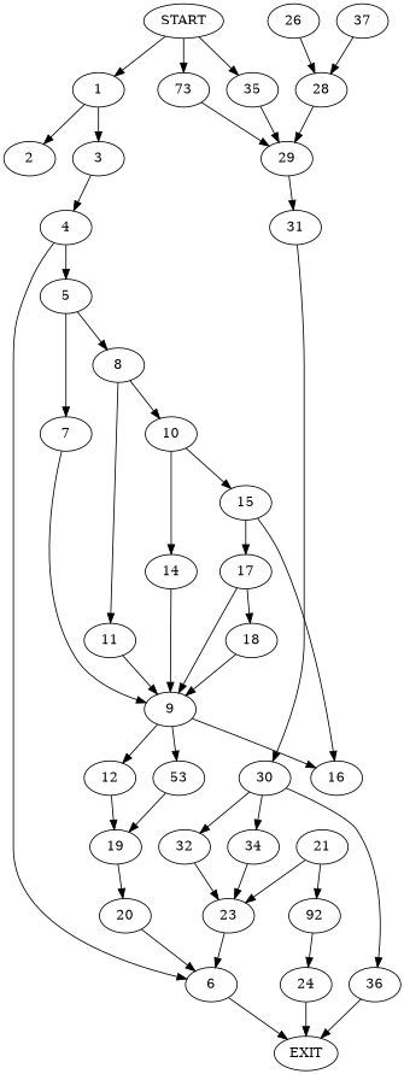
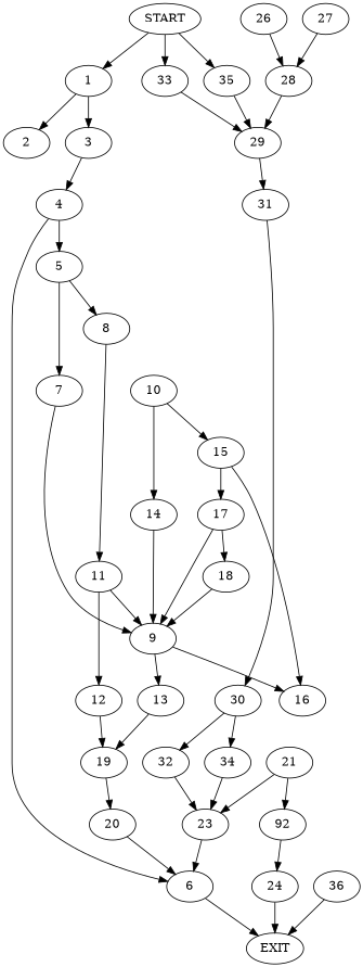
  digraph {
    n1 [label=START]
    1
-   33 [label=73]
+   33
    35
    2
    3
    29
    n8 [label=EXIT]
    4
    5
    6
    7
    8
    9
    10
    11
    12
-   13 [label=53]
+   13
    16
    14
    15
    19
    17
    20
    18
    n26 [label=92]
    21
    23
    24
    26
    28
-   27 [label=37]
+   27
    31
    30
    32
    34
    36
    n1 -> 1
    n1 -> 33
    n1 -> 35
    1 -> 2
    1 -> 3
    33 -> 29
    35 -> 29
    3 -> 4
    29 -> 31
    4 -> 5
    4 -> 6
    5 -> 7
    5 -> 8
    6 -> n8
    7 -> 9
-   8 -> 10
    8 -> 11
-   9 -> 12
+   11 -> 12
    9 -> 13
    9 -> 16
    10 -> 14
    10 -> 15
    11 -> 9
    12 -> 19
    13 -> 19
    14 -> 9
    15 -> 16
    15 -> 17
    19 -> 20
    17 -> 9
    17 -> 18
    20 -> 6
    18 -> 9
    n26 -> 24
    21 -> n26
    21 -> 23
    23 -> 6
    24 -> n8
    26 -> 28
    28 -> 29
    27 -> 28
    31 -> 30
    30 -> 32
    30 -> 34
-   30 -> 36
    32 -> 23
    34 -> 23
    36 -> n8
  }
